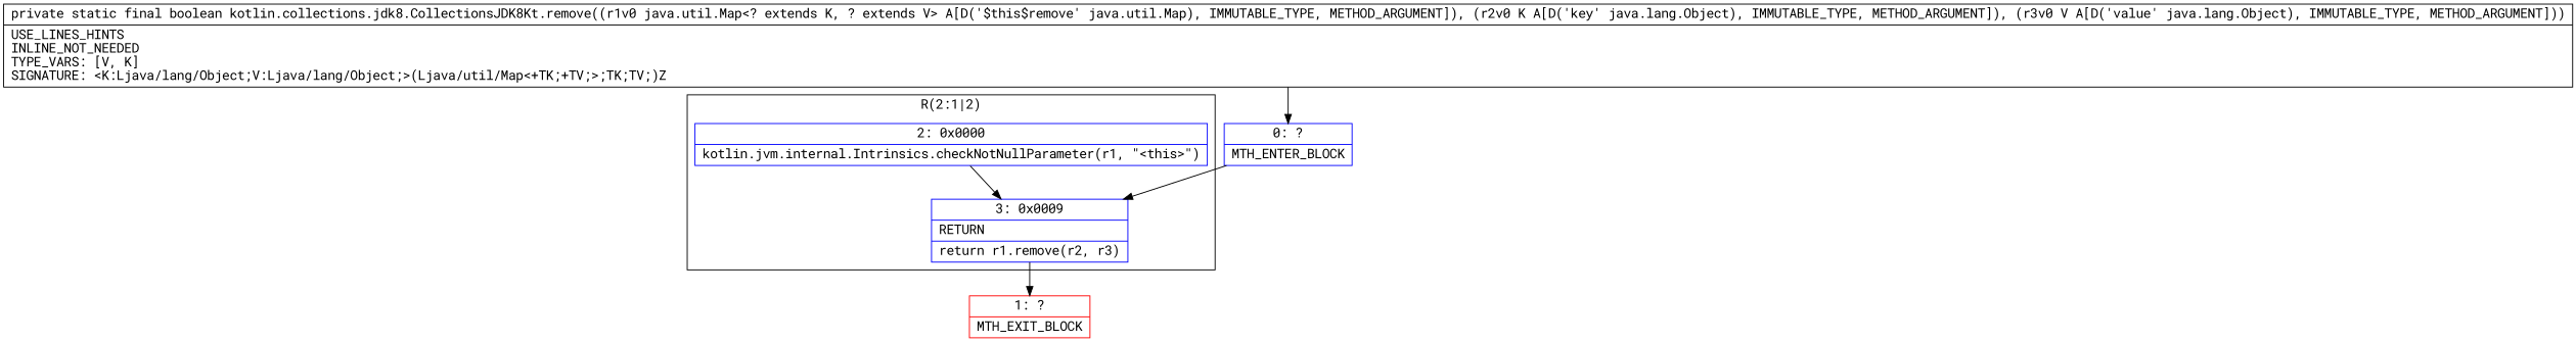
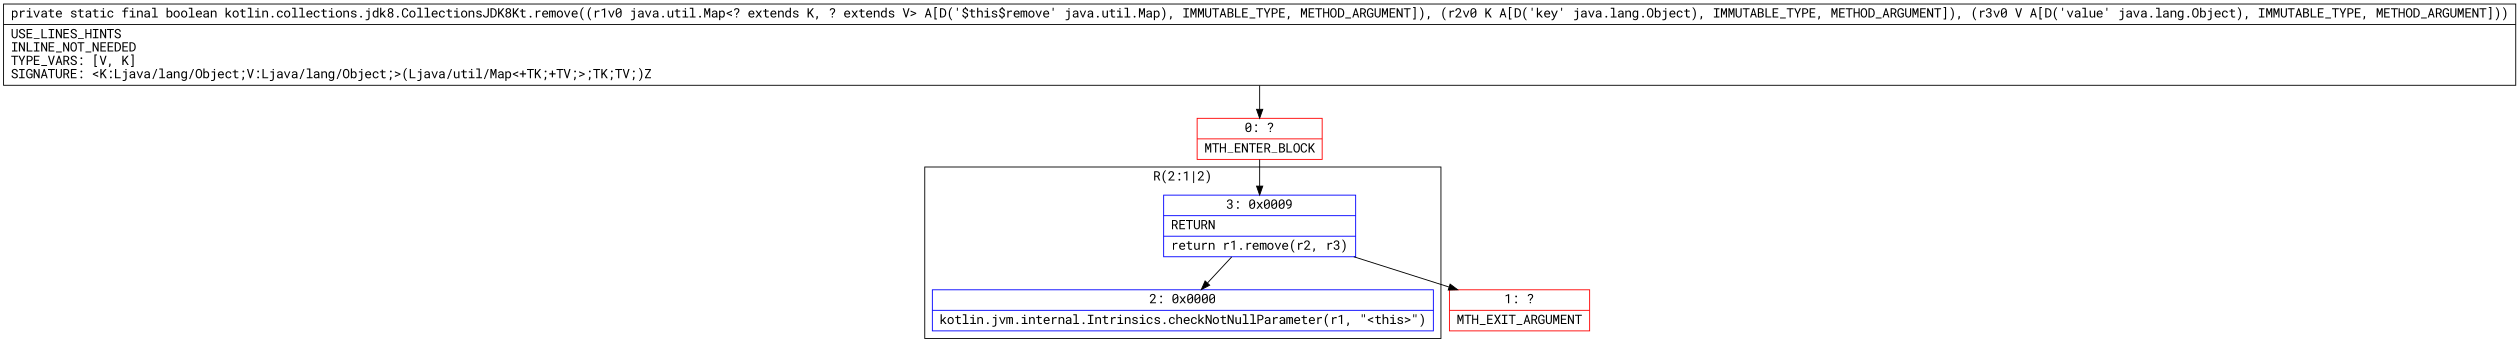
  digraph {
    fontname="Roboto Mono"
    node [color=blue fontname="Roboto Mono" shape=record]
    edge [fontname="Roboto Mono"]
    n1 [label="{2\:\ 0x0000|kotlin.jvm.internal.Intrinsics.checkNotNullParameter(r1, \"\<this\>\")\l}"]
    n2 [label="{3\:\ 0x0009|RETURN\l|return r1.remove(r2, r3)\l}"]
-   n3 [color=red label="{1\:\ ?|MTH_EXIT_BLOCK\l}"]
-   n4 [label="{0\:\ ?|MTH_ENTER_BLOCK\l}"]
+   n3 [color=red label="{1\:\ ?|MTH_EXIT_ARGUMENT\l}"]
+   n4 [color=red label="{0\:\ ?|MTH_ENTER_BLOCK\l}"]
    n5 [label="{private static final boolean kotlin.collections.jdk8.CollectionsJDK8Kt.remove((r1v0 java.util.Map\<? extends K, ? extends V\> A[D('$this$remove' java.util.Map), IMMUTABLE_TYPE, METHOD_ARGUMENT]), (r2v0 K A[D('key' java.lang.Object), IMMUTABLE_TYPE, METHOD_ARGUMENT]), (r3v0 V A[D('value' java.lang.Object), IMMUTABLE_TYPE, METHOD_ARGUMENT]))  | USE_LINES_HINTS\lINLINE_NOT_NEEDED\lTYPE_VARS: [V, K]\lSIGNATURE: \<K:Ljava\/lang\/Object;V:Ljava\/lang\/Object;\>(Ljava\/util\/Map\<+TK;+TV;\>;TK;TV;)Z\l}" color=""]
    subgraph cluster_1 {
      label="R(2:1|2)"
      n1
      n2
    }
-   n1 -> n2
+   n2 -> n1
    n2 -> n3
    n4 -> n2
    n5 -> n4
  }
